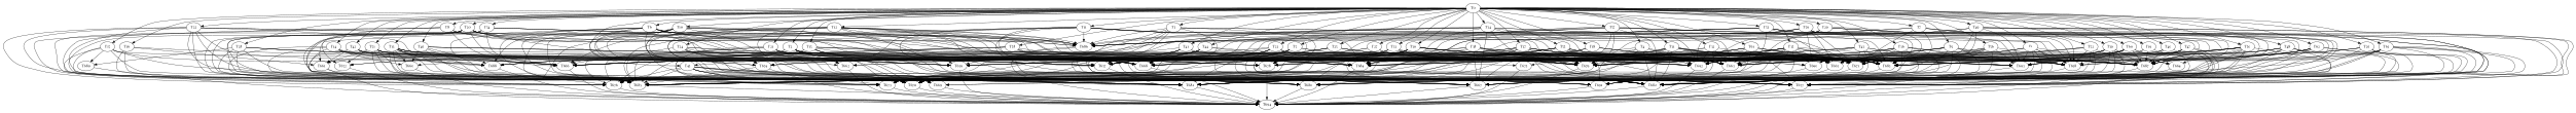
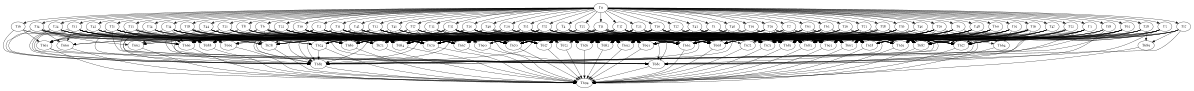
  digraph {
    fontname="Playfair Display"
    node [color=black fontname="Playfair Display" overhead=0.11]
    edge [color=black fontname="Playfair Display"]
    T0 [overhead=0.0]
    T1 [overhead=0.19]
    T2 [overhead=0.17]
    T3 [overhead=0.07]
    T4 [overhead=0.08]
    T5 [overhead=0.01]
    T6 [overhead=0.07]
    T7 [overhead=0.06]
    T8 [overhead=0.15]
    T9 [overhead=0.03]
    T10 [overhead=0.08]
    T11 [overhead=0.06]
    T12 [overhead=0.0]
    T13 [overhead=0.13]
    T14 [overhead=0.05]
    T15
    T16 [overhead=0.01]
    T17 [overhead=0.14]
    T18 [overhead=0.12]
    T19 [overhead=0.18]
    T20 [overhead=0.16]
    T21 [overhead=0.03]
    T22 [overhead=0.12]
    T23
    T24 [overhead=0.02]
    T25 [overhead=0.15]
    T26 [overhead=0.17]
    T27 [overhead=0.08]
    T28 [overhead=0.18]
    T29 [overhead=0.12]
    T30 [overhead=0.18]
    T31 [overhead=0.09]
    T32 [overhead=0.17]
    T33 [overhead=0.19]
    T34 [overhead=0.18]
    T35 [overhead=0.0]
    T36 [overhead=0.1]
    T37
    T38 [overhead=0.17]
    T39 [overhead=0.04]
    T40 [overhead=0.13]
    T41 [overhead=0.14]
    T42 [overhead=0.18]
    T43 [overhead=0.07]
    T44 [overhead=0.18]
    T45 [overhead=0.2]
    T46 [overhead=0.18]
    T47
    T48 [overhead=0.15]
    T49 [overhead=0.01]
    T50 [overhead=0.06]
    T51 [overhead=0.08]
    T52 [overhead=0.0]
    T53 [overhead=0.16]
    T54 [overhead=0.12]
    T55 [overhead=0.1]
    T56 [overhead=0.2]
    T57 [overhead=0.19]
    T58 [overhead=0.1]
    T59 [overhead=0.07]
    T60 [overhead=0.06]
    T61 [overhead=0.05]
    T62 [overhead=0.14]
    T63 [overhead=0.15]
    T679
    T670 [overhead=0.05]
    T658 [overhead=0.12]
    T681 [overhead=0.05]
    T682 [overhead=0.07]
    T692 [overhead=0.02]
    T693 [overhead=0.04]
    T687 [overhead=0.02]
    T666 [overhead=0.02]
    T669 [overhead=0.16]
    T663 [overhead=0.01]
    T685 [overhead=0.19]
    T657 [overhead=0.19]
    T662
    T659 [overhead=0.19]
    T677 [overhead=0.08]
    T680 [overhead=0.07]
    T678
    T668
    T686 [overhead=0.08]
    T684 [overhead=0.07]
    T671 [overhead=0.1]
    T661 [overhead=0.09]
    T673 [overhead=0.15]
    T688 [overhead=0.14]
    T683 [overhead=0.0]
    T691 [overhead=0.18]
    T676 [overhead=0.12]
    T672 [overhead=0.12]
    T665 [overhead=0.17]
    T667 [overhead=0.16]
    T690 [overhead=0.08]
    T674 [overhead=0.06]
    T664 [overhead=0.03]
    T660 [overhead=0.04]
    T689 [overhead=0.09]
    T675 [overhead=0.05]
    T694 [overhead=0.0]
    T0 -> T1
    T0 -> T2
    T0 -> T3
    T0 -> T4
    T0 -> T5
    T0 -> T6
    T0 -> T7
    T0 -> T8
    T0 -> T9
    T0 -> T10
    T0 -> T11
    T0 -> T12
    T0 -> T13
    T0 -> T14
    T0 -> T15
    T0 -> T16
    T0 -> T17
    T0 -> T18
    T0 -> T19
    T0 -> T20
    T0 -> T21
    T0 -> T22
    T0 -> T23
    T0 -> T24
    T0 -> T25
    T0 -> T26
    T0 -> T27
    T0 -> T28
    T0 -> T29
    T0 -> T30
    T0 -> T31
    T0 -> T32
    T0 -> T33
    T0 -> T34
    T0 -> T35
    T0 -> T36
    T0 -> T37
    T0 -> T38
    T0 -> T39
    T0 -> T40
    T0 -> T41
    T0 -> T42
    T0 -> T43
    T0 -> T44
    T0 -> T45
    T0 -> T46
    T0 -> T47
    T0 -> T48
    T0 -> T49
    T0 -> T50
    T0 -> T51
    T0 -> T52
    T0 -> T53
    T0 -> T54
    T0 -> T55
    T0 -> T56
    T0 -> T57
    T0 -> T58
    T0 -> T59
    T0 -> T60
    T0 -> T61
    T0 -> T62
    T0 -> T63
    T1 -> T679
    T1 -> T670
    T1 -> T658
    T1 -> T681
    T1 -> T682
    T1 -> T692
    T1 -> T693
    T1 -> T687
    T1 -> T666
    T2 -> T670
    T2 -> T681
    T2 -> T682
    T2 -> T692
    T2 -> T687
    T2 -> T666
    T2 -> T669
    T2 -> T663
    T2 -> T685
    T2 -> T657
    T2 -> T662
    T3 -> T658
    T3 -> T681
    T3 -> T687
    T3 -> T659
    T3 -> T677
    T3 -> T680
    T3 -> T678
    T3 -> T668
    T3 -> T686
    T4 -> T679
    T4 -> T681
    T4 -> T682
    T4 -> T692
    T4 -> T663
    T4 -> T680
    T4 -> T684
    T5 -> T670
    T5 -> T681
    T5 -> T687
    T5 -> T663
    T5 -> T659
    T5 -> T677
    T5 -> T680
    T5 -> T668
    T6 -> T681
    T6 -> T681
    T6 -> T682
    T6 -> T685
    T6 -> T657
    T6 -> T659
    T6 -> T678
    T6 -> T686
    T6 -> T684
    T6 -> T671
    T6 -> T661
    T6 -> T673
    T6 -> T688
    T7 -> T658
    T7 -> T687
+   T7 -> T657
    T7 -> T686
    T7 -> T684
    T7 -> T671
    T7 -> T683
    T7 -> T691
    T8 -> T679
    T8 -> T666
    T8 -> T685
    T8 -> T677
    T8 -> T668
    T8 -> T686
    T8 -> T676
    T9 -> T679
    T9 -> T693
    T9 -> T687
    T9 -> T663
    T9 -> T677
    T9 -> T680
    T9 -> T668
    T9 -> T672
    T9 -> T665
    T9 -> T667
    T10 -> T679
    T10 -> T670
    T10 -> T681
    T10 -> T663
    T10 -> T680
    T10 -> T668
    T10 -> T686
    T10 -> T684
    T10 -> T688
    T10 -> T676
    T10 -> T667
    T11 -> T679
    T11 -> T687
    T11 -> T663
    T11 -> T685
    T11 -> T657
    T11 -> T659
    T11 -> T678
    T11 -> T686
    T11 -> T684
    T11 -> T673
    T11 -> T691
    T11 -> T667
    T12 -> T670
    T12 -> T681
    T12 -> T682
    T12 -> T666
    T12 -> T685
    T12 -> T657
    T12 -> T668
    T12 -> T686
    T12 -> T684
    T12 -> T665
    T12 -> T667
    T12 -> T690
    T12 -> T674
    T12 -> T664
    T13 -> T679
    T13 -> T670
    T13 -> T682
    T13 -> T666
    T13 -> T685
    T13 -> T685
    T13 -> T657
    T13 -> T684
    T13 -> T673
    T13 -> T688
    T13 -> T683
    T13 -> T665
    T13 -> T660
    T14 -> T679
    T14 -> T670
    T14 -> T681
    T14 -> T692
    T14 -> T666
    T14 -> T666
    T14 -> T685
    T14 -> T662
    T14 -> T660
    T15 -> T679
    T15 -> T670
    T15 -> T681
    T15 -> T693
    T15 -> T663
    T15 -> T673
    T15 -> T688
    T15 -> T691
    T15 -> T676
    T15 -> T665
    T16 -> T670
    T16 -> T685
    T16 -> T684
    T16 -> T661
    T17 -> T681
    T17 -> T685
    T17 -> T677
    T17 -> T688
    T17 -> T683
    T17 -> T676
    T17 -> T689
    T18 -> T663
    T18 -> T685
    T18 -> T680
    T18 -> T671
    T18 -> T683
    T18 -> T676
    T19 -> T682
    T19 -> T687
    T19 -> T678
    T19 -> T683
    T20 -> T670
    T20 -> T682
    T20 -> T687
    T20 -> T666
    T20 -> T685
    T20 -> T659
    T20 -> T668
    T20 -> T686
    T20 -> T683
    T20 -> T691
    T20 -> T676
    T20 -> T672
    T20 -> T674
    T21 -> T679
    T21 -> T670
    T21 -> T658
    T21 -> T666
    T21 -> T663
    T21 -> T662
    T21 -> T678
    T21 -> T676
    T22 -> T679
    T22 -> T670
    T22 -> T682
    T22 -> T666
    T22 -> T685
    T22 -> T659
    T22 -> T686
    T22 -> T673
    T22 -> T691
    T22 -> T676
    T23 -> T670
    T23 -> T658
    T23 -> T682
    T23 -> T692
    T23 -> T657
    T23 -> T668
    T23 -> T671
    T23 -> T676
    T23 -> T672
    T23 -> T667
    T24 -> T670
    T24 -> T685
    T24 -> T680
    T24 -> T678
    T24 -> T668
    T24 -> T684
    T24 -> T667
    T24 -> T674
    T25 -> T663
    T25 -> T668
    T25 -> T671
    T25 -> T673
    T25 -> T688
    T25 -> T683
    T25 -> T667
    T26 -> T679
    T26 -> T681
    T26 -> T687
    T26 -> T677
    T26 -> T671
    T26 -> T691
    T26 -> T667
    T27 -> T658
    T27 -> T662
    T27 -> T668
    T27 -> T684
    T27 -> T665
    T28 -> T670
    T28 -> T681
    T28 -> T657
    T28 -> T659
    T28 -> T677
    T28 -> T665
    T28 -> T689
    T29 -> T682
    T29 -> T692
    T29 -> T663
    T29 -> T677
    T29 -> T686
    T29 -> T684
    T29 -> T673
    T29 -> T683
    T30 -> T670
    T30 -> T658
    T30 -> T692
    T30 -> T693
    T30 -> T666
    T30 -> T685
    T30 -> T657
    T30 -> T668
    T30 -> T684
    T30 -> T671
    T30 -> T683
    T30 -> T676
    T30 -> T665
    T30 -> T667
    T31 -> T679
    T31 -> T658
    T31 -> T682
    T31 -> T693
    T31 -> T693
    T31 -> T666
    T31 -> T666
    T31 -> T668
    T31 -> T684
    T31 -> T671
    T31 -> T671
    T31 -> T673
    T31 -> T665
    T31 -> T667
    T32 -> T679
    T32 -> T692
    T32 -> T663
    T32 -> T678
    T32 -> T671
    T32 -> T667
    T33 -> T679
    T33 -> T679
    T33 -> T692
    T33 -> T685
    T33 -> T680
    T33 -> T678
    T33 -> T671
    T33 -> T676
    T34 -> T679
    T34 -> T682
    T34 -> T692
    T34 -> T693
    T34 -> T666
    T34 -> T685
    T34 -> T686
    T34 -> T684
    T34 -> T671
    T34 -> T688
    T34 -> T667
    T35 -> T679
    T35 -> T670
    T35 -> T682
    T35 -> T692
    T35 -> T687
    T35 -> T666
    T35 -> T663
    T35 -> T685
    T35 -> T657
    T35 -> T680
    T35 -> T678
    T35 -> T684
    T35 -> T671
    T35 -> T683
    T35 -> T665
    T35 -> T690
    T36 -> T679
    T36 -> T658
    T36 -> T681
    T36 -> T682
    T36 -> T657
    T36 -> T659
    T36 -> T677
    T36 -> T680
    T36 -> T671
    T36 -> T671
    T36 -> T665
    T37 -> T679
    T37 -> T670
    T37 -> T658
    T37 -> T681
    T37 -> T682
    T37 -> T693
    T37 -> T663
    T37 -> T657
    T37 -> T677
    T37 -> T680
    T37 -> T684
    T37 -> T661
    T37 -> T688
    T37 -> T683
    T38 -> T679
    T38 -> T679
    T38 -> T669
    T38 -> T662
    T38 -> T677
    T38 -> T678
    T38 -> T684
    T38 -> T683
    T38 -> T667
    T38 -> T690
    T39 -> T679
    T39 -> T682
    T39 -> T687
    T39 -> T663
    T39 -> T659
    T39 -> T677
    T39 -> T691
    T39 -> T665
    T39 -> T690
    T39 -> T664
    T40 -> T679
    T40 -> T687
    T40 -> T677
    T40 -> T684
    T40 -> T683
    T41 -> T682
    T41 -> T657
    T41 -> T668
    T41 -> T684
    T41 -> T673
    T41 -> T691
    T41 -> T674
    T41 -> T675
    T42 -> T679
    T42 -> T666
    T42 -> T657
    T42 -> T659
    T42 -> T661
    T42 -> T688
    T42 -> T676
    T43 -> T679
    T43 -> T658
    T43 -> T687
    T43 -> T663
    T43 -> T657
    T43 -> T671
    T43 -> T683
    T43 -> T676
    T43 -> T674
    T44 -> T670
    T44 -> T682
    T44 -> T663
    T44 -> T657
    T44 -> T680
    T44 -> T684
    T44 -> T673
    T44 -> T674
    T45 -> T670
    T45 -> T681
    T45 -> T682
    T45 -> T669
    T45 -> T685
    T45 -> T677
-   T686 -> T45
+   T45 -> T686
    T45 -> T673
    T45 -> T691
    T45 -> T676
    T45 -> T667
    T46 -> T670
    T46 -> T692
    T46 -> T693
    T46 -> T685
    T46 -> T677
    T46 -> T668
    T46 -> T660
    T47 -> T679
    T47 -> T682
    T47 -> T693
    T47 -> T687
    T47 -> T677
    T47 -> T683
    T47 -> T665
    T48 -> T658
    T48 -> T681
    T48 -> T682
    T48 -> T692
    T48 -> T687
    T48 -> T683
    T48 -> T691
    T48 -> T665
    T48 -> T667
    T48 -> T664
    T49 -> T679
    T49 -> T670
    T49 -> T682
    T49 -> T682
    T49 -> T693
    T49 -> T686
    T49 -> T671
    T49 -> T683
    T49 -> T667
    T50 -> T670
    T50 -> T658
    T50 -> T682
    T50 -> T692
    T50 -> T693
    T50 -> T687
    T50 -> T663
    T50 -> T677
    T50 -> T680
    T50 -> T671
    T50 -> T673
    T50 -> T683
    T51 -> T670
    T51 -> T658
    T51 -> T663
    T51 -> T680
    T51 -> T678
    T51 -> T671
    T51 -> T661
    T51 -> T673
    T51 -> T688
    T51 -> T672
    T51 -> T674
    T52 -> T658
    T52 -> T687
    T52 -> T663
    T52 -> T663
    T52 -> T685
    T52 -> T683
    T52 -> T676
    T53 -> T658
    T53 -> T687
    T53 -> T663
    T53 -> T657
    T53 -> T659
    T53 -> T668
    T53 -> T686
    T53 -> T683
    T53 -> T691
    T53 -> T665
    T54 -> T670
    T54 -> T687
    T54 -> T666
    T54 -> T669
    T54 -> T680
    T54 -> T686
    T54 -> T683
    T55 -> T679
    T55 -> T670
    T55 -> T692
    T55 -> T687
    T55 -> T685
    T55 -> T677
    T55 -> T678
    T55 -> T684
    T55 -> T673
    T55 -> T683
    T55 -> T691
    T55 -> T665
    T56 -> T670
    T56 -> T681
    T56 -> T692
    T56 -> T693
    T56 -> T687
    T56 -> T685
    T56 -> T671
    T56 -> T683
    T56 -> T691
    T56 -> T675
    T57 -> T679
    T57 -> T658
    T57 -> T682
    T57 -> T692
    T57 -> T687
    T57 -> T685
    T57 -> T686
    T57 -> T684
    T57 -> T683
    T57 -> T667
    T57 -> T660
    T58 -> T687
    T58 -> T685
    T58 -> T668
    T58 -> T671
    T58 -> T673
    T58 -> T683
    T58 -> T683
    T58 -> T676
    T59 -> T670
    T59 -> T681
    T59 -> T692
    T59 -> T687
    T59 -> T677
    T59 -> T678
    T59 -> T668
    T59 -> T686
    T59 -> T671
    T59 -> T665
    T59 -> T690
    T60 -> T670
    T60 -> T658
    T60 -> T693
    T60 -> T687
    T60 -> T677
    T60 -> T668
    T60 -> T684
    T60 -> T671
    T60 -> T683
    T60 -> T665
    T61 -> T670
    T61 -> T692
    T61 -> T693
    T61 -> T687
    T61 -> T666
    T61 -> T663
    T61 -> T657
    T61 -> T659
    T61 -> T677
    T61 -> T684
    T61 -> T683
    T62 -> T670
    T62 -> T658
    T62 -> T681
    T62 -> T682
    T62 -> T693
    T62 -> T687
    T62 -> T685
    T62 -> T677
    T62 -> T671
    T63 -> T681
    T63 -> T682
    T63 -> T693
    T63 -> T669
    T63 -> T663
    T63 -> T677
    T63 -> T680
    T63 -> T683
    T63 -> T676
    T63 -> T667
    T679 -> T694
    T670 -> T694
    T658 -> T694
    T681 -> T694
    T682 -> T694
    T692 -> T694
    T693 -> T694
    T687 -> T694
    T666 -> T694
    T669 -> T694
    T663 -> T694
    T685 -> T694
    T657 -> T694
    T662 -> T694
    T659 -> T694
    T677 -> T694
    T680 -> T694
    T678 -> T694
    T668 -> T694
    T686 -> T694
    T684 -> T694
    T671 -> T694
    T661 -> T680
    T661 -> T694
    T673 -> T694
    T688 -> T694
    T683 -> T694
    T691 -> T694
    T676 -> T694
    T672 -> T694
    T665 -> T694
    T667 -> T694
    T690 -> T694
    T674 -> T685
    T674 -> T694
    T664 -> T694
    T660 -> T694
    T689 -> T694
    T675 -> T694
  }
